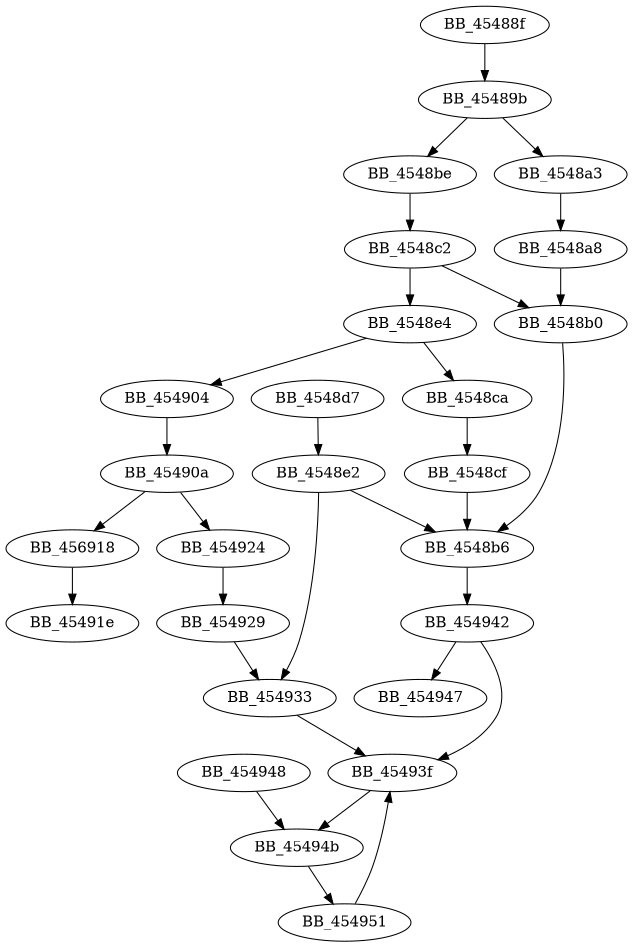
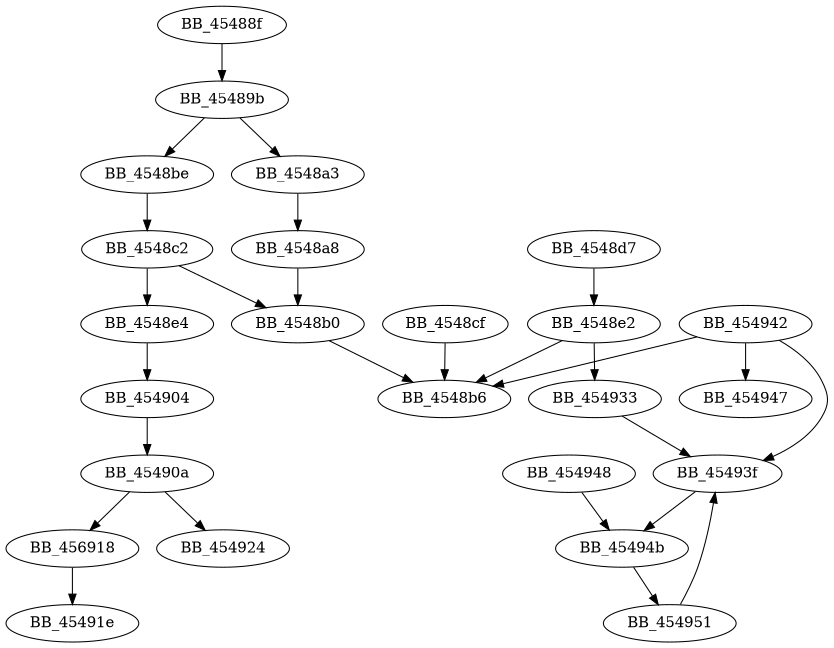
  digraph {
    fontname="DejaVu Serif"
    node [fontname="DejaVu Serif"]
    edge [fontname="DejaVu Serif"]
    BB_45488f
    BB_45489b
    BB_4548a3
    BB_4548be
    BB_4548a8
    BB_4548c2
    BB_4548b0
    BB_4548e4
-   BB_4548ca
    BB_4548cf
    BB_4548b6
    BB_454942
    BB_454947
    BB_45493f
    BB_454904
    BB_45490a
    BB_4548d7
    BB_4548e2
    BB_454933
    n20 [label=BB_456918]
    BB_454924
    BB_45491e
-   BB_454929
    BB_45494b
    BB_454951
    BB_454948
    BB_45488f -> BB_45489b
    BB_45489b -> BB_4548a3
    BB_45489b -> BB_4548be
    BB_4548a3 -> BB_4548a8
    BB_4548be -> BB_4548c2
    BB_4548a8 -> BB_4548b0
    BB_4548c2 -> BB_4548b0
    BB_4548c2 -> BB_4548e4
    BB_4548b0 -> BB_4548b6
-   BB_4548e4 -> BB_4548ca
    BB_4548e4 -> BB_454904
-   BB_4548ca -> BB_4548cf
    BB_4548cf -> BB_4548b6
-   BB_4548b6 -> BB_454942
+   BB_454942 -> BB_4548b6
    BB_454942 -> BB_454947
    BB_454942 -> BB_45493f
    BB_45493f -> BB_45494b
    BB_454904 -> BB_45490a
    BB_45490a -> n20
    BB_45490a -> BB_454924
    BB_4548d7 -> BB_4548e2
    BB_4548e2 -> BB_4548b6
    BB_4548e2 -> BB_454933
    BB_454933 -> BB_45493f
    n20 -> BB_45491e
-   BB_454924 -> BB_454929
-   BB_454929 -> BB_454933
    BB_45494b -> BB_454951
    BB_454951 -> BB_45493f
    BB_454948 -> BB_45494b
  }
